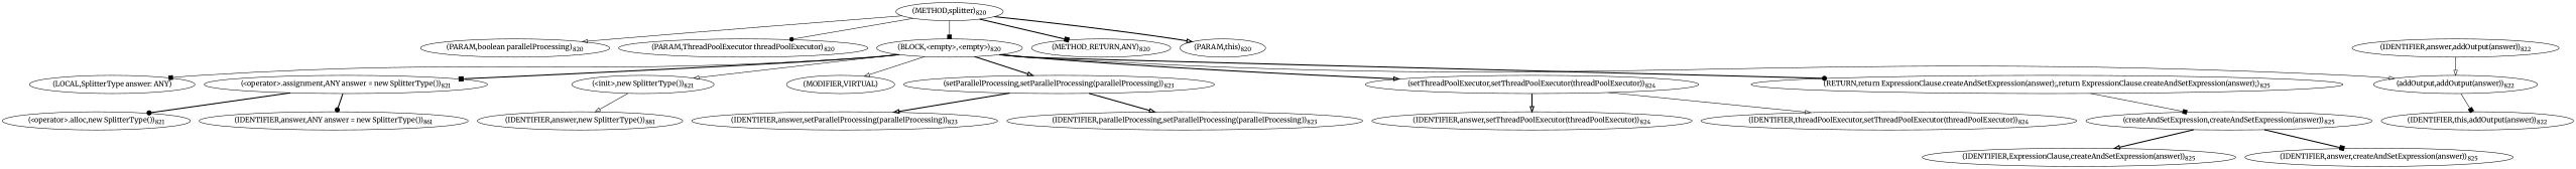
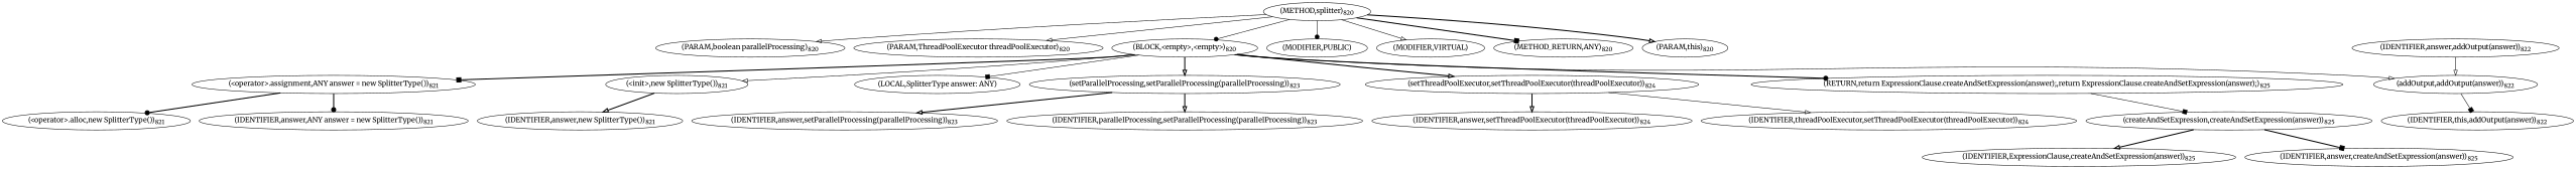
  digraph {
    fontname=Merriweather
    node [fontname=Merriweather]
    edge [arrowhead=onormal fontname=Merriweather style=bold]
    n1 [label=<(METHOD,splitter)<SUB>820</SUB>>]
    n2 [label=<(PARAM,this)<SUB>820</SUB>>]
    n3 [label=<(PARAM,boolean parallelProcessing)<SUB>820</SUB>>]
    n4 [label=<(PARAM,ThreadPoolExecutor threadPoolExecutor)<SUB>820</SUB>>]
    n5 [label=<(BLOCK,&lt;empty&gt;,&lt;empty&gt;)<SUB>820</SUB>>]
+   n6 [label=<(MODIFIER,PUBLIC)>]
    n7 [label=<(MODIFIER,VIRTUAL)>]
    n8 [label=<(METHOD_RETURN,ANY)<SUB>820</SUB>>]
    n9 [label=<(LOCAL,SplitterType answer: ANY)>]
    n10 [label=<(&lt;operator&gt;.assignment,ANY answer = new SplitterType())<SUB>821</SUB>>]
    n11 [label=<(&lt;init&gt;,new SplitterType())<SUB>821</SUB>>]
    n12 [label=<(addOutput,addOutput(answer))<SUB>822</SUB>>]
    n13 [label=<(setParallelProcessing,setParallelProcessing(parallelProcessing))<SUB>823</SUB>>]
    n14 [label=<(setThreadPoolExecutor,setThreadPoolExecutor(threadPoolExecutor))<SUB>824</SUB>>]
    n15 [label=<(RETURN,return ExpressionClause.createAndSetExpression(answer);,return ExpressionClause.createAndSetExpression(answer);)<SUB>825</SUB>>]
-   n16 [label=<(IDENTIFIER,answer,ANY answer = new SplitterType())<SUB>861</SUB>>]
+   n16 [label=<(IDENTIFIER,answer,ANY answer = new SplitterType())<SUB>821</SUB>>]
    n17 [label=<(&lt;operator&gt;.alloc,new SplitterType())<SUB>821</SUB>>]
-   n18 [label=<(IDENTIFIER,answer,new SplitterType())<SUB>881</SUB>>]
+   n18 [label=<(IDENTIFIER,answer,new SplitterType())<SUB>821</SUB>>]
    n19 [label=<(IDENTIFIER,this,addOutput(answer))<SUB>822</SUB>>]
    n20 [label=<(IDENTIFIER,answer,setParallelProcessing(parallelProcessing))<SUB>823</SUB>>]
    n21 [label=<(IDENTIFIER,parallelProcessing,setParallelProcessing(parallelProcessing))<SUB>823</SUB>>]
    n22 [label=<(IDENTIFIER,answer,setThreadPoolExecutor(threadPoolExecutor))<SUB>824</SUB>>]
    n23 [label=<(IDENTIFIER,threadPoolExecutor,setThreadPoolExecutor(threadPoolExecutor))<SUB>824</SUB>>]
    n24 [label=<(createAndSetExpression,createAndSetExpression(answer))<SUB>825</SUB>>]
    n25 [label=<(IDENTIFIER,answer,addOutput(answer))<SUB>822</SUB>>]
    n26 [label=<(IDENTIFIER,ExpressionClause,createAndSetExpression(answer))<SUB>825</SUB>>]
    n27 [label=<(IDENTIFIER,answer,createAndSetExpression(answer))<SUB>825</SUB>>]
    n1 -> n2
    n1 -> n3 [style=solid]
-   n1 -> n4 [arrowhead=dot style=solid]
-   n1 -> n5 [arrowhead=box style=solid]
-   n5 -> n7 [style=solid]
+   n1 -> n4 [style=solid]
+   n1 -> n5 [arrowhead=dot style=solid]
+   n1 -> n6 [arrowhead=dot style=solid]
+   n1 -> n7 [style=solid]
    n1 -> n8 [arrowhead=box]
    n5 -> n9 [arrowhead=box style=solid]
    n5 -> n10 [arrowhead=box]
    n5 -> n11 [style=solid]
    n5 -> n12 [style=solid]
    n5 -> n13
    n5 -> n14
    n5 -> n15 [arrowhead=dot]
    n10 -> n16 [arrowhead=dot]
    n10 -> n17 [arrowhead=dot]
-   n11 -> n18 [style=solid]
+   n11 -> n18
    n12 -> n19 [arrowhead=box style=solid]
    n13 -> n20
    n13 -> n21
    n14 -> n22
    n14 -> n23 [style=solid]
    n15 -> n24 [arrowhead=box style=solid]
    n24 -> n26
    n24 -> n27 [arrowhead=box]
    n25 -> n12 [style=solid]
  }
